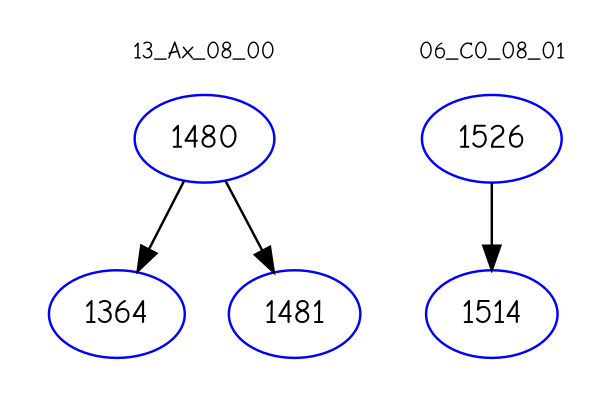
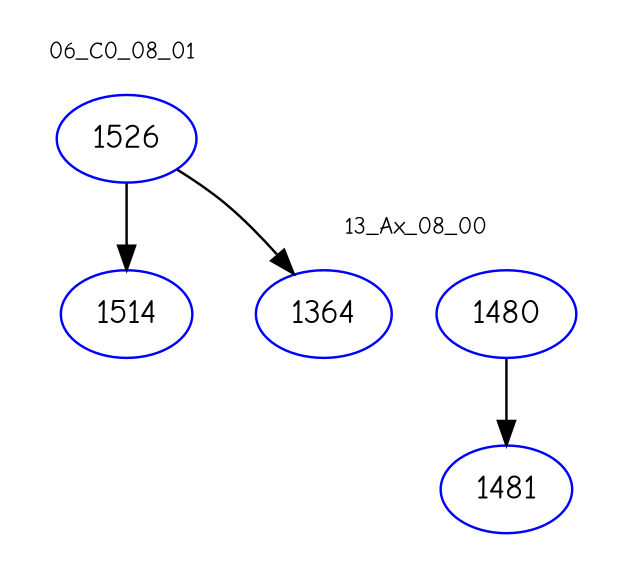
  digraph {
    fontname="Comic Neue"
    node [color=blue fontname="Comic Neue"]
    edge [color=black fontname="Comic Neue"]
    n1 [label=1480]
    n2 [label=1364]
    n3 [label=1481]
    n4 [label=1526]
    n5 [label=1514]
    subgraph cluster_1 {
      color=white
      fontsize=10
      label="13_Ax_08_00"
      n1
      n2
      n3
    }
    subgraph cluster_2 {
      color=white
      fontsize=10
      label="06_C0_08_01"
      n4
      n5
    }
-   n1 -> n2
+   n4 -> n2
    n1 -> n3
    n4 -> n5
  }
